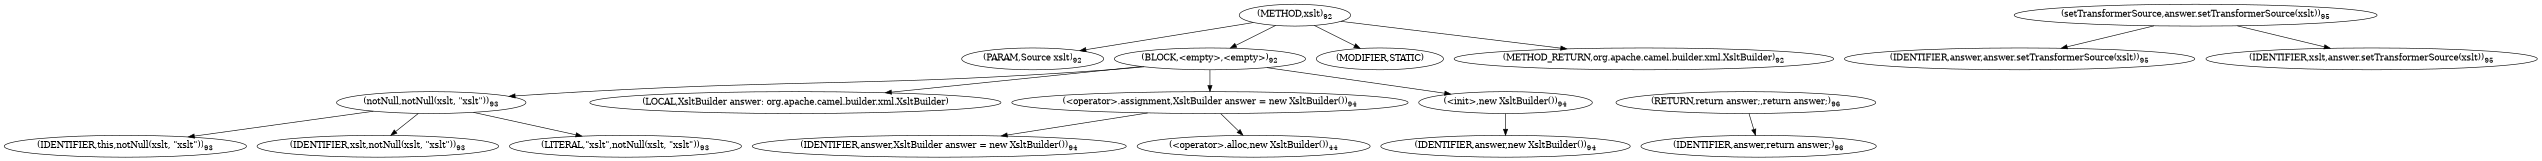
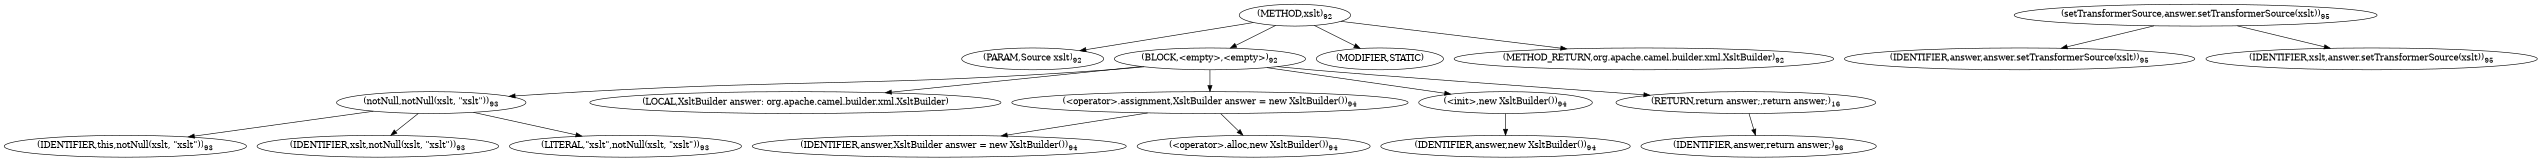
  digraph {
    n1 [label=<(METHOD,xslt)<SUB>92</SUB>>]
    n2 [label=<(PARAM,Source xslt)<SUB>92</SUB>>]
    n3 [label=<(BLOCK,&lt;empty&gt;,&lt;empty&gt;)<SUB>92</SUB>>]
    n4 [label=<(MODIFIER,STATIC)>]
    n5 [label=<(METHOD_RETURN,org.apache.camel.builder.xml.XsltBuilder)<SUB>92</SUB>>]
    n6 [label=<(notNull,notNull(xslt, &quot;xslt&quot;))<SUB>93</SUB>>]
    n7 [label=<(LOCAL,XsltBuilder answer: org.apache.camel.builder.xml.XsltBuilder)>]
    n8 [label=<(&lt;operator&gt;.assignment,XsltBuilder answer = new XsltBuilder())<SUB>94</SUB>>]
    n9 [label=<(&lt;init&gt;,new XsltBuilder())<SUB>94</SUB>>]
-   n10 [label=<(RETURN,return answer;,return answer;)<SUB>96</SUB>>]
+   n10 [label=<(RETURN,return answer;,return answer;)<SUB>16</SUB>>]
    n11 [label=<(IDENTIFIER,this,notNull(xslt, &quot;xslt&quot;))<SUB>93</SUB>>]
    n12 [label=<(IDENTIFIER,xslt,notNull(xslt, &quot;xslt&quot;))<SUB>93</SUB>>]
    n13 [label=<(LITERAL,&quot;xslt&quot;,notNull(xslt, &quot;xslt&quot;))<SUB>93</SUB>>]
    n14 [label=<(IDENTIFIER,answer,XsltBuilder answer = new XsltBuilder())<SUB>94</SUB>>]
-   n15 [label=<(&lt;operator&gt;.alloc,new XsltBuilder())<SUB>44</SUB>>]
+   n15 [label=<(&lt;operator&gt;.alloc,new XsltBuilder())<SUB>94</SUB>>]
    n16 [label=<(IDENTIFIER,answer,new XsltBuilder())<SUB>94</SUB>>]
    n17 [label=<(setTransformerSource,answer.setTransformerSource(xslt))<SUB>95</SUB>>]
    n18 [label=<(IDENTIFIER,answer,answer.setTransformerSource(xslt))<SUB>95</SUB>>]
    n19 [label=<(IDENTIFIER,xslt,answer.setTransformerSource(xslt))<SUB>95</SUB>>]
    n20 [label=<(IDENTIFIER,answer,return answer;)<SUB>96</SUB>>]
    n1 -> n2
    n1 -> n3
    n1 -> n4
    n1 -> n5
    n3 -> n6
    n3 -> n7
    n3 -> n8
    n3 -> n9
+   n3 -> n10
    n6 -> n11
    n6 -> n12
    n6 -> n13
    n8 -> n14
    n8 -> n15
    n9 -> n16
    n10 -> n20
    n17 -> n18
    n17 -> n19
  }
